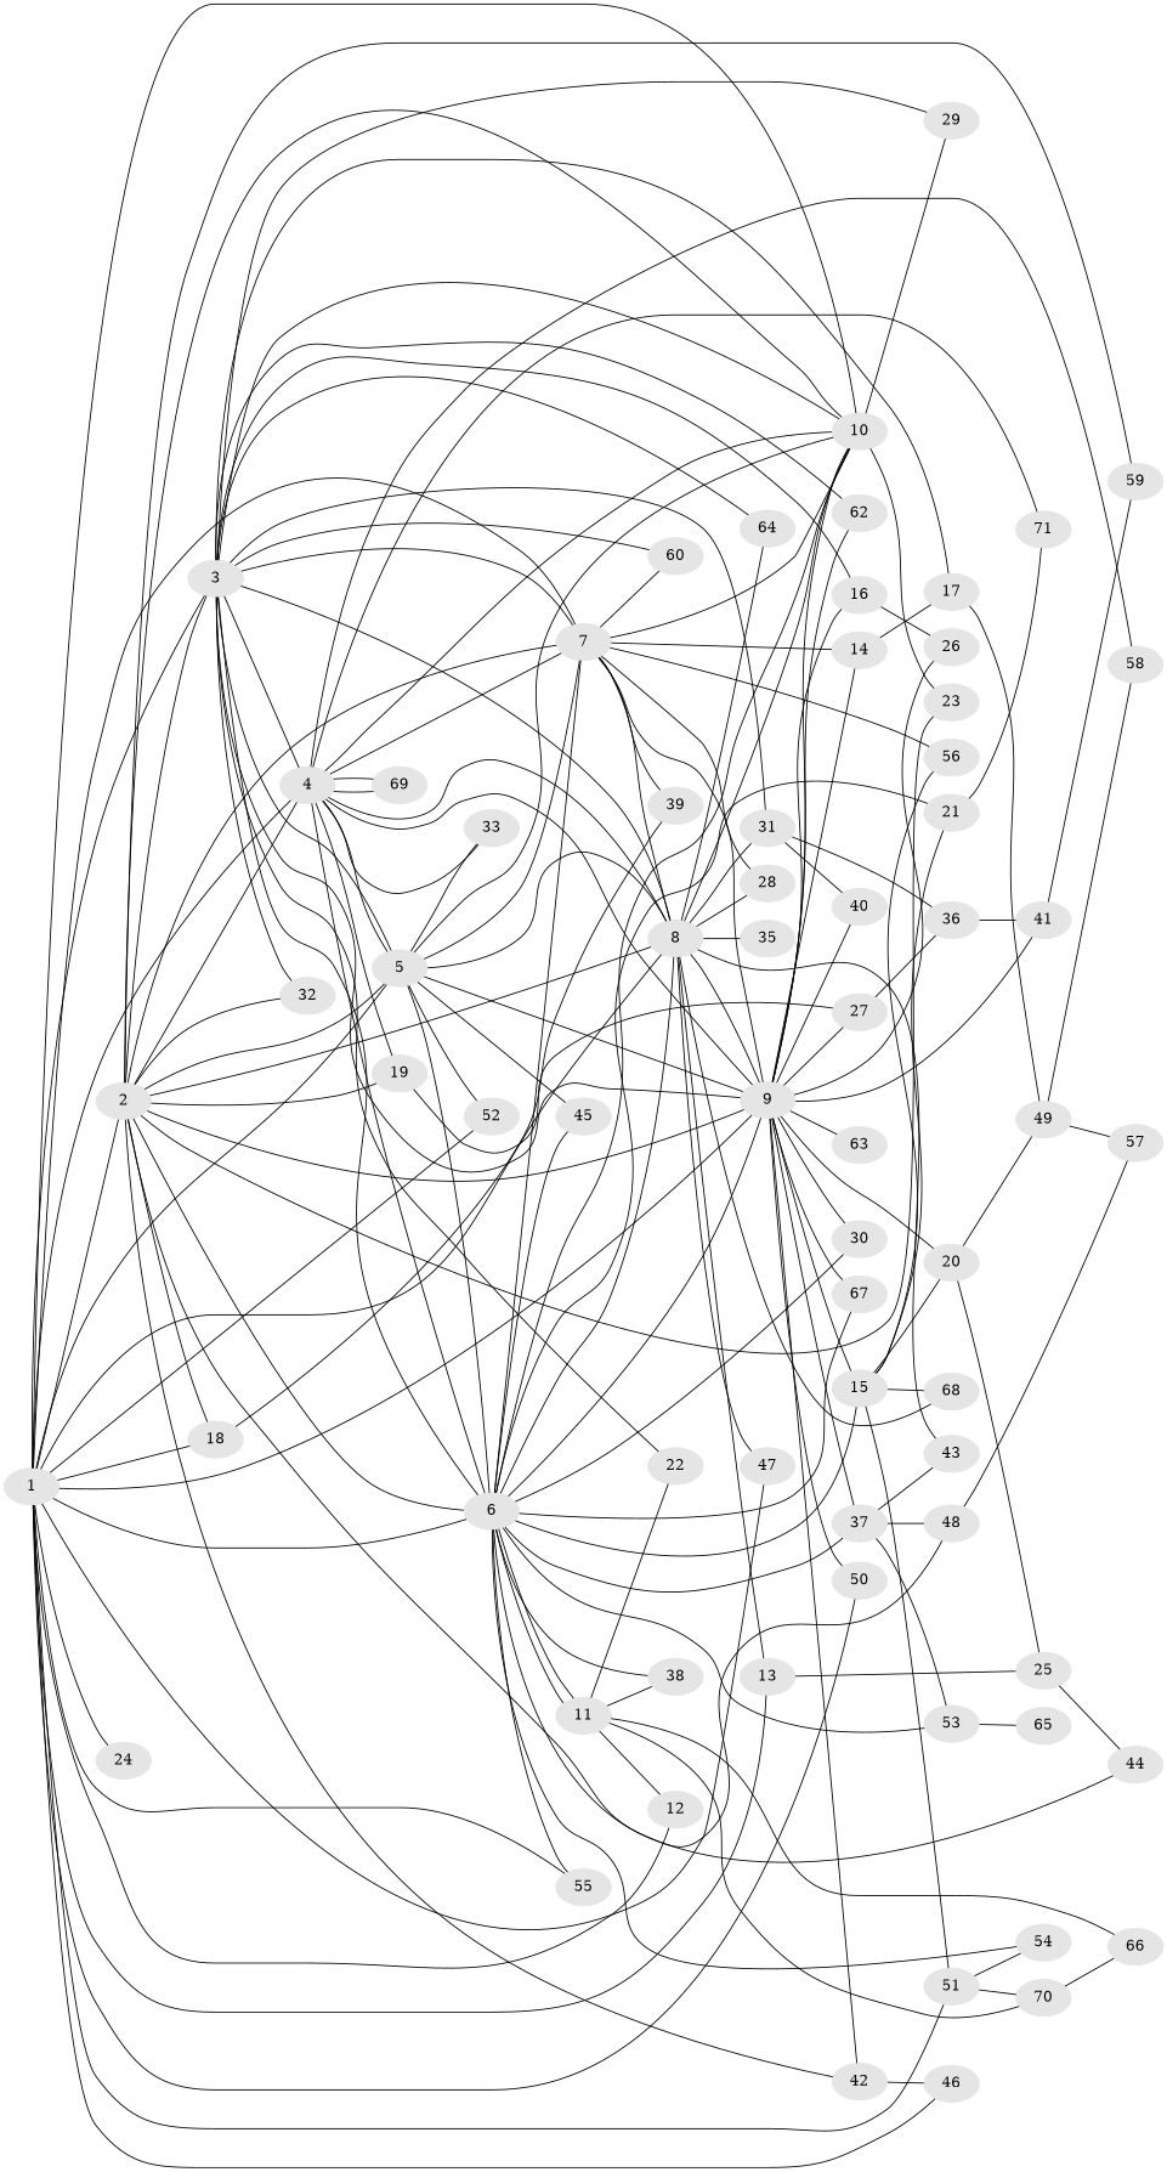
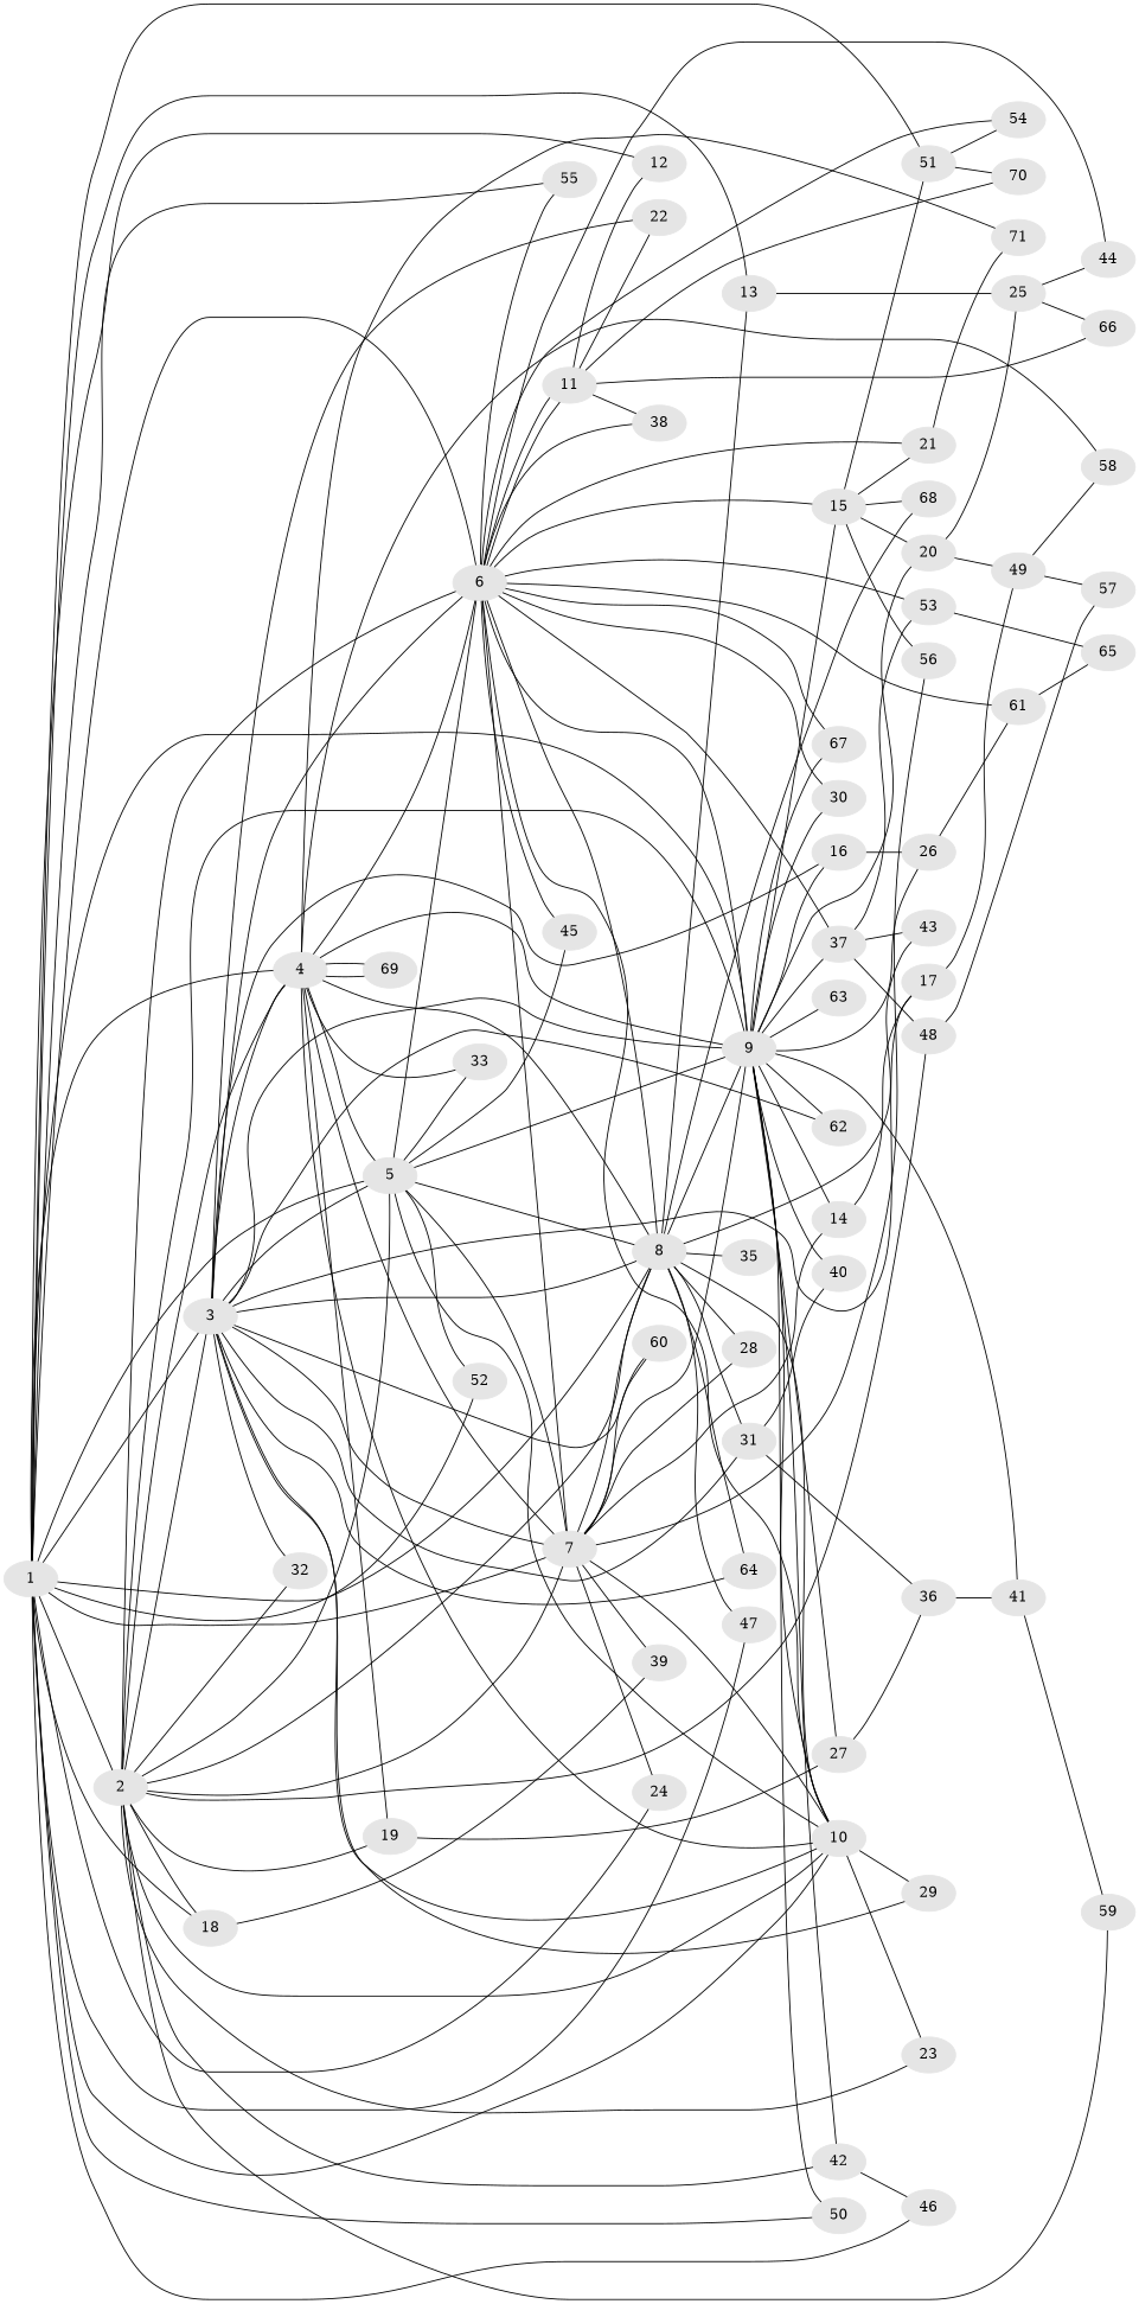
  graph {
    rankdir=LR
    node [color=gray90 style=filled]
    1
    2
    3
    4
    5
    6
    7
    8
    9
    10
    12
    13
    18
    24
    46
    47
    50
    51
    52
    55
    19
    23
    32
    42
    48
    59
    16
    17
    22
    29
    31
    60
    62
    64
    33
    58
    69
    71
    45
    11
    15
    21
    30
    37
    38
    44
    53
    54
+   61
    67
    14
    28
    39
    56
    35
    43
    68
    63
    20
    26
    27
    40
    41
    25
    70
    57
    49
    36
    66
    65
    1 -- 2
    1 -- 3
    1 -- 4
    1 -- 5
    1 -- 6
    1 -- 7
    1 -- 8
    1 -- 9
    1 -- 10
    1 -- 12
    1 -- 13
    1 -- 18
    1 -- 24
    1 -- 46
    1 -- 47
    1 -- 50
    1 -- 51
    1 -- 52
    1 -- 55
    2 -- 3
    2 -- 4
    2 -- 5
    2 -- 6
    2 -- 7
    2 -- 8
    2 -- 9
    2 -- 10
    2 -- 18
    2 -- 19
    2 -- 23
    2 -- 32
    2 -- 42
    2 -- 48
    2 -- 59
    3 -- 4
    3 -- 5
    3 -- 6
    3 -- 7
    3 -- 8
    3 -- 9
    3 -- 10
    3 -- 32
    3 -- 16
    3 -- 17
    3 -- 22
    3 -- 29
    3 -- 31
    3 -- 60
    3 -- 62
    3 -- 64
    4 -- 5
    4 -- 6
    4 -- 7
    4 -- 8
    4 -- 9
    4 -- 10
    4 -- 19
    4 -- 33
    4 -- 58
    4 -- 69
    4 -- 69
    4 -- 71
    5 -- 6
    5 -- 7
    5 -- 8
    5 -- 9
    5 -- 10
    5 -- 52
    5 -- 33
    5 -- 45
    6 -- 7
    6 -- 8
    6 -- 9
    6 -- 10
    6 -- 55
    6 -- 45
    6 -- 11
    6 -- 11
    6 -- 15
    6 -- 21
    6 -- 30
    6 -- 37
    6 -- 38
    6 -- 44
    6 -- 53
    6 -- 54
+   6 -- 61
    6 -- 67
    7 -- 8
    7 -- 9
    7 -- 10
+   7 -- 24
    7 -- 60
    7 -- 14
    7 -- 28
    7 -- 39
    7 -- 56
    8 -- 9
    8 -- 10
    8 -- 13
    8 -- 47
    8 -- 31
    8 -- 64
    8 -- 28
    8 -- 35
    8 -- 43
    8 -- 68
    9 -- 10
    9 -- 50
    9 -- 42
    9 -- 16
    9 -- 62
    9 -- 15
    9 -- 30
    9 -- 37
    9 -- 67
    9 -- 14
    9 -- 63
    9 -- 20
    9 -- 26
    9 -- 27
    9 -- 40
    9 -- 41
    10 -- 23
    10 -- 29
    13 -- 25
    18 -- 39
    51 -- 54
    51 -- 70
    19 -- 27
    42 -- 46
    48 -- 57
    16 -- 26
    17 -- 49
    31 -- 40
    31 -- 36
    11 -- 12
    11 -- 22
    11 -- 38
    11 -- 70
    11 -- 66
    15 -- 51
    15 -- 21
    15 -- 56
    15 -- 68
    15 -- 20
    21 -- 71
    37 -- 48
    37 -- 53
    37 -- 43
    53 -- 65
+   61 -- 65
    14 -- 17
    20 -- 25
    20 -- 49
+   26 -- 61
    27 -- 36
    41 -- 59
    25 -- 44
-   70 -- 66
+   25 -- 66
    49 -- 58
    49 -- 57
    36 -- 41
  }
